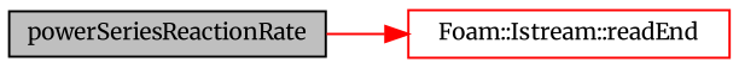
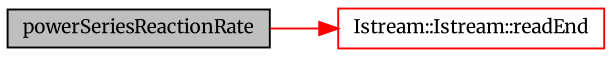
  digraph {
    rankdir=LR
    fontname=Merriweather
    node [fontname=Merriweather fontsize=10 shape=record]
    n1 [color=black fillcolor=grey75 fontcolor=black height=0.2 label=powerSeriesReactionRate style=filled width=0.4]
-   n2 [color=red height=0.2 label="Foam::Istream::readEnd" width=0.4]
+   n2 [color=red height=0.2 label="Istream::Istream::readEnd" width=0.4]
    n1 -> n2 [color=red fontname=Merriweather fontsize=10 labelfontname=FreeSans labelfontsize=10 style=solid]
  }
